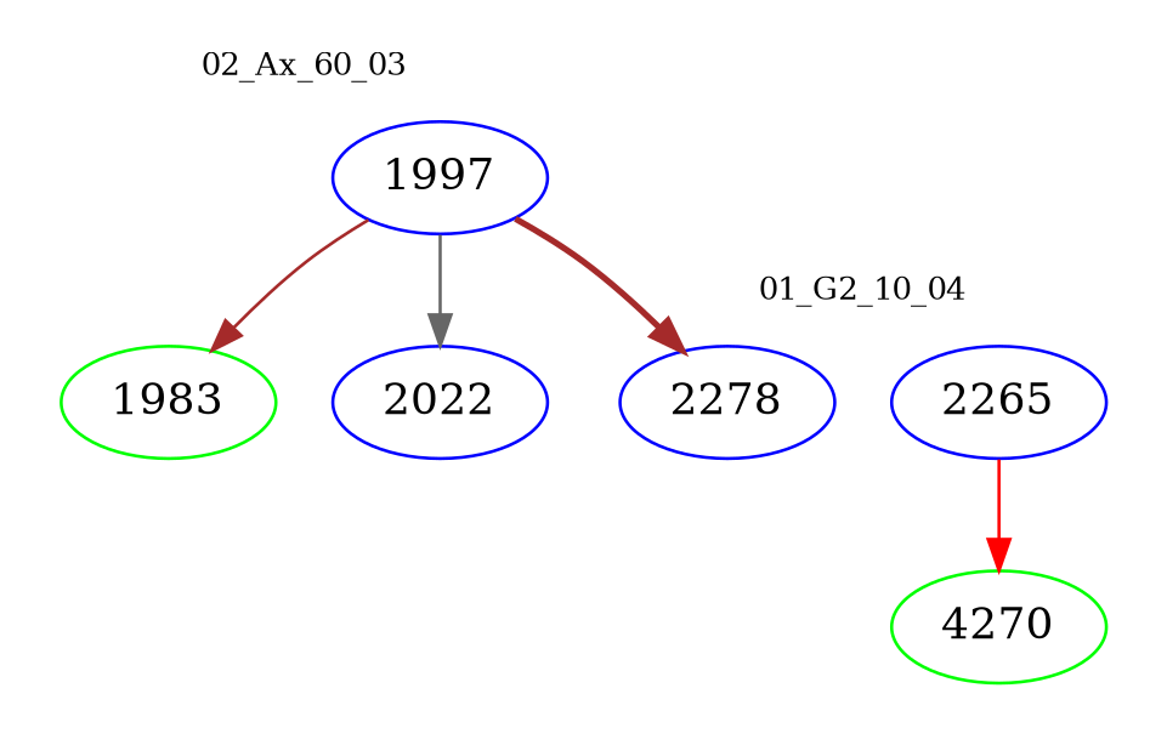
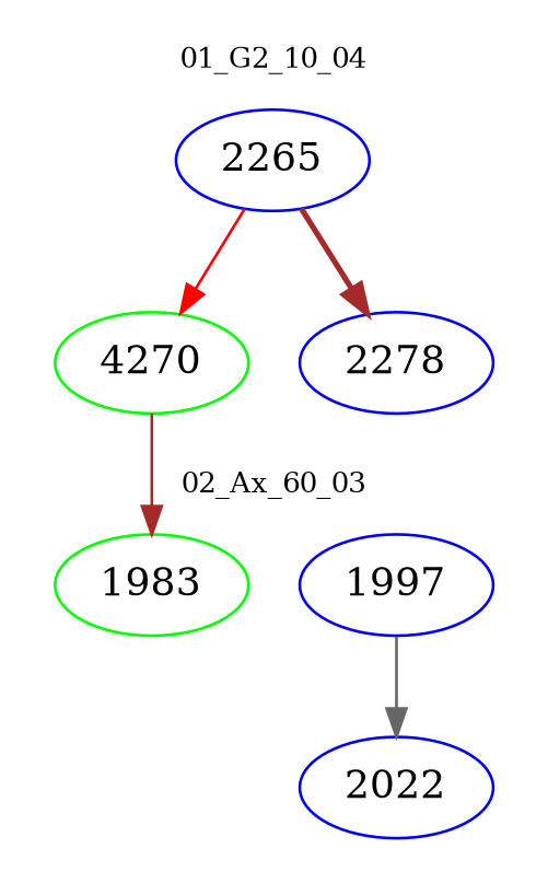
  digraph {
    node [color=blue]
    edge [color=brown style=solid]
    n1 [label=1997]
    n2 [color=green label=1983]
    n3 [label=2022]
    n4 [label=2265]
    n5 [color=green label=4270]
    n6 [label=2278]
    subgraph cluster_1 {
      color=white
      fontsize=10
      label="02_Ax_60_03"
      n1
      n2
      n3
    }
    subgraph cluster_2 {
      color=white
      fontsize=10
      label="01_G2_10_04"
      n4
      n5
      n6
    }
-   n1 -> n2
+   n5 -> n2
    n1 -> n3 [color=gray40]
    n4 -> n5 [color=red]
-   n1 -> n6 [style=bold]
+   n4 -> n6 [style=bold]
  }
